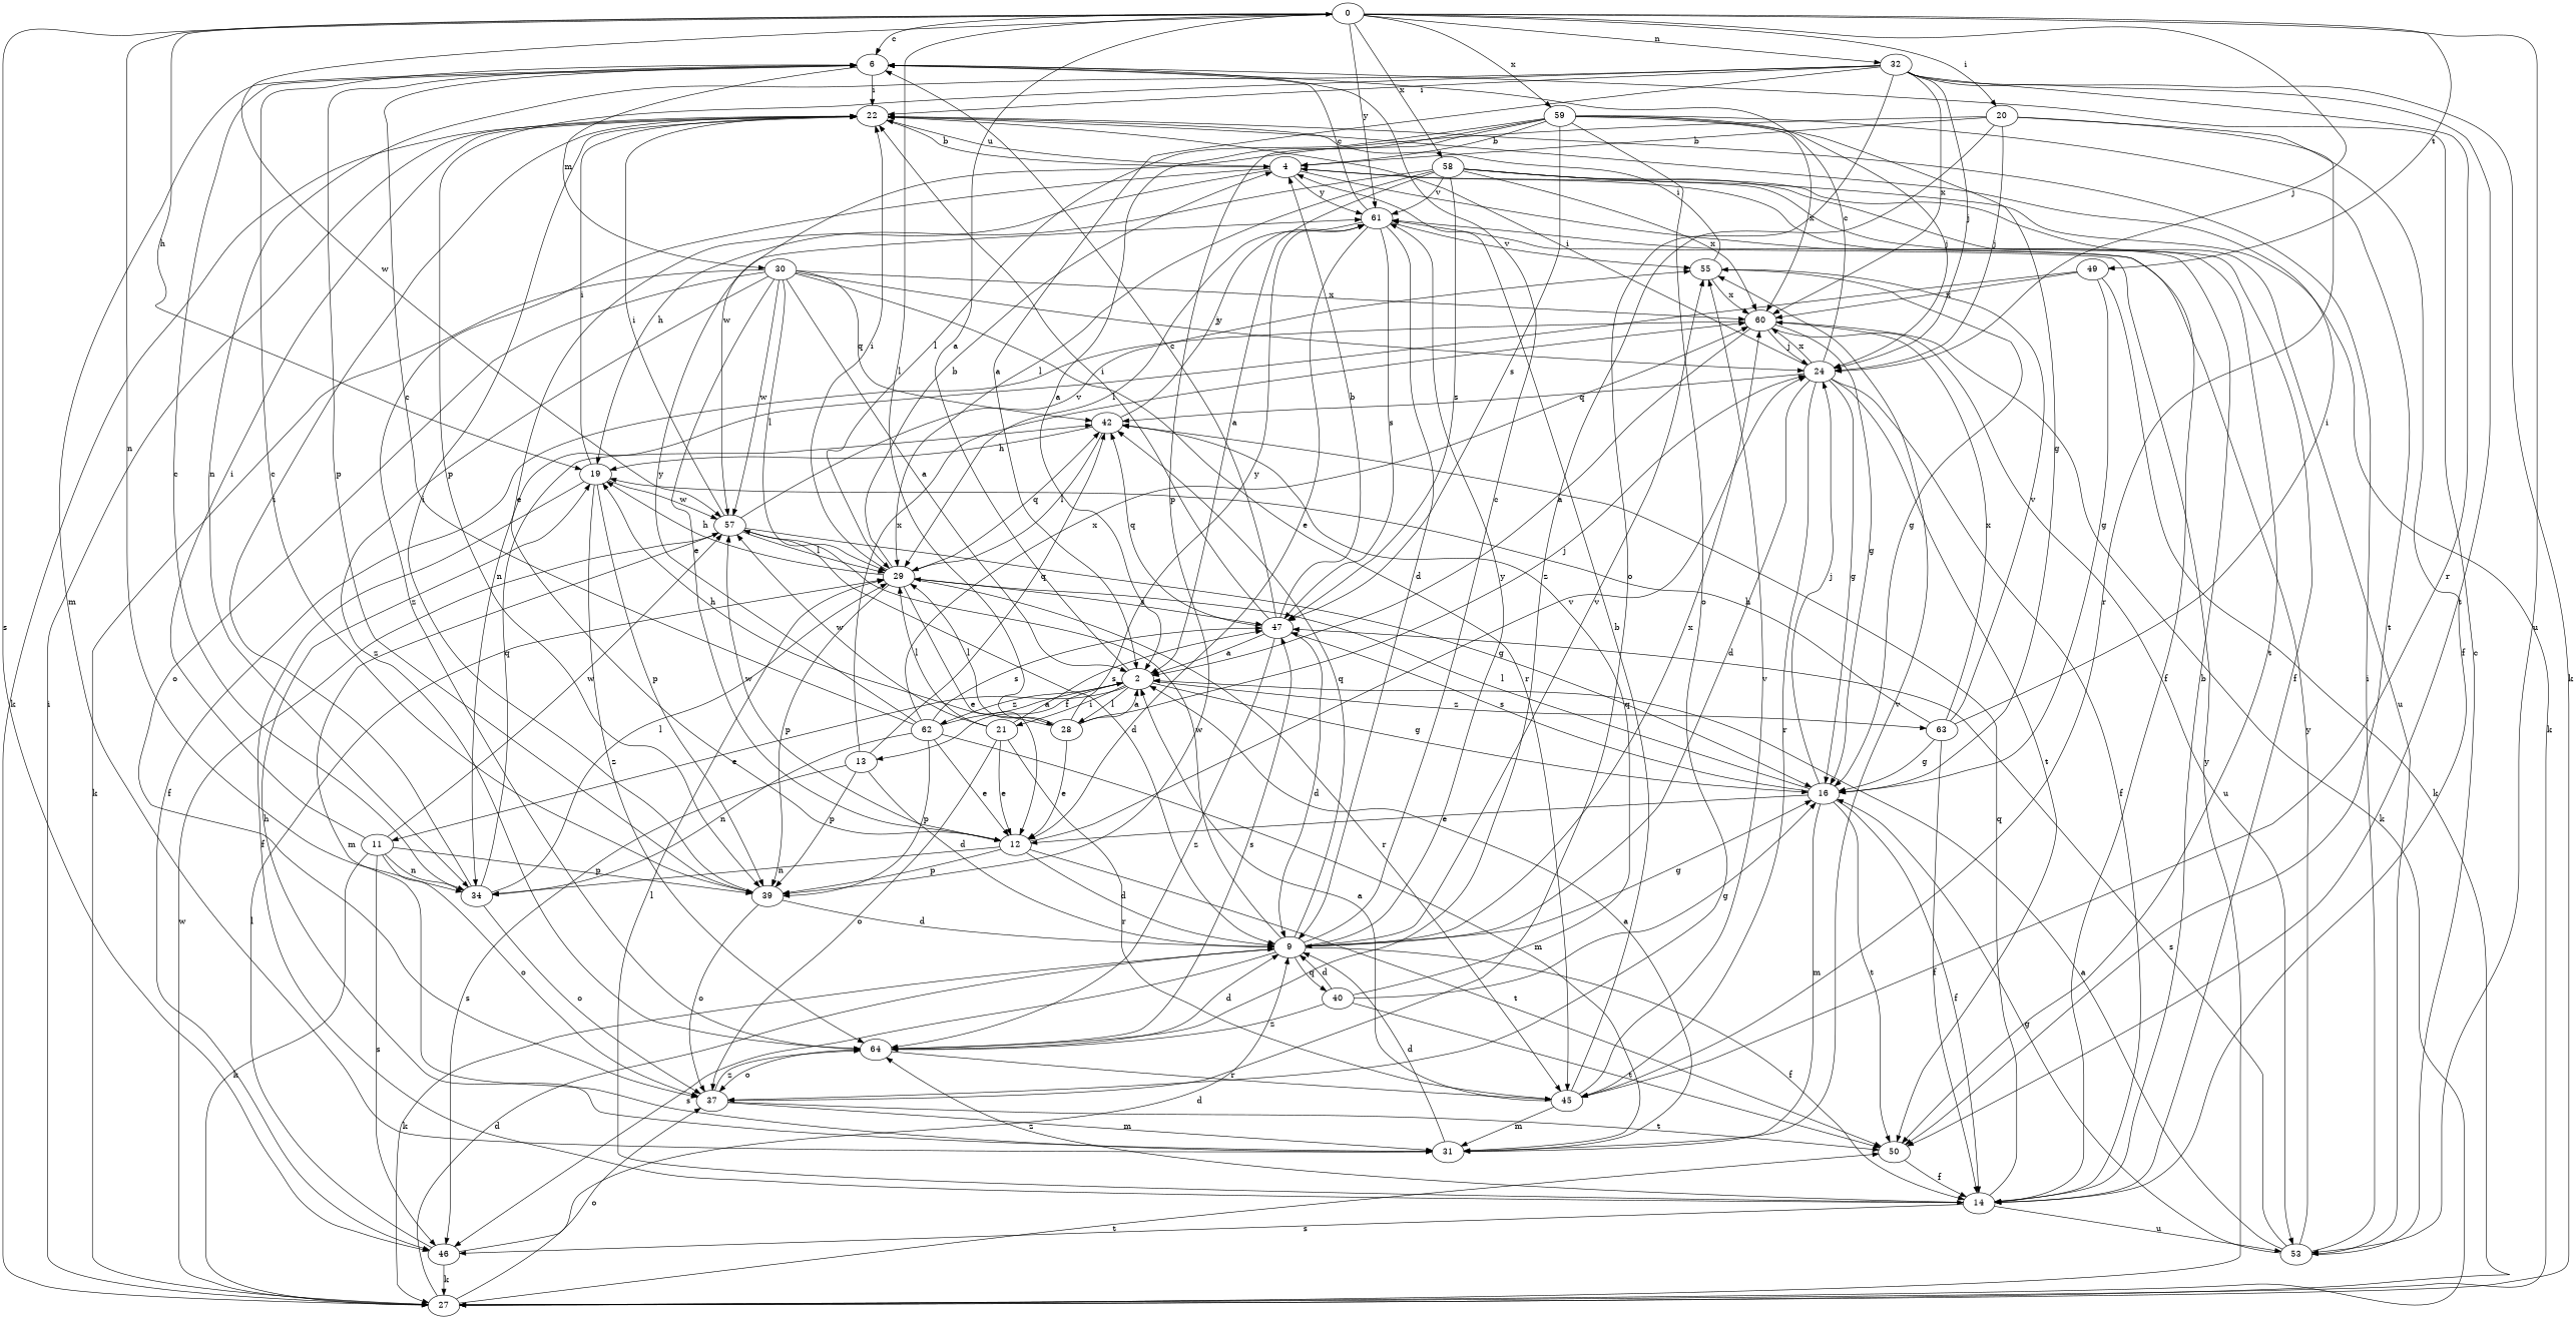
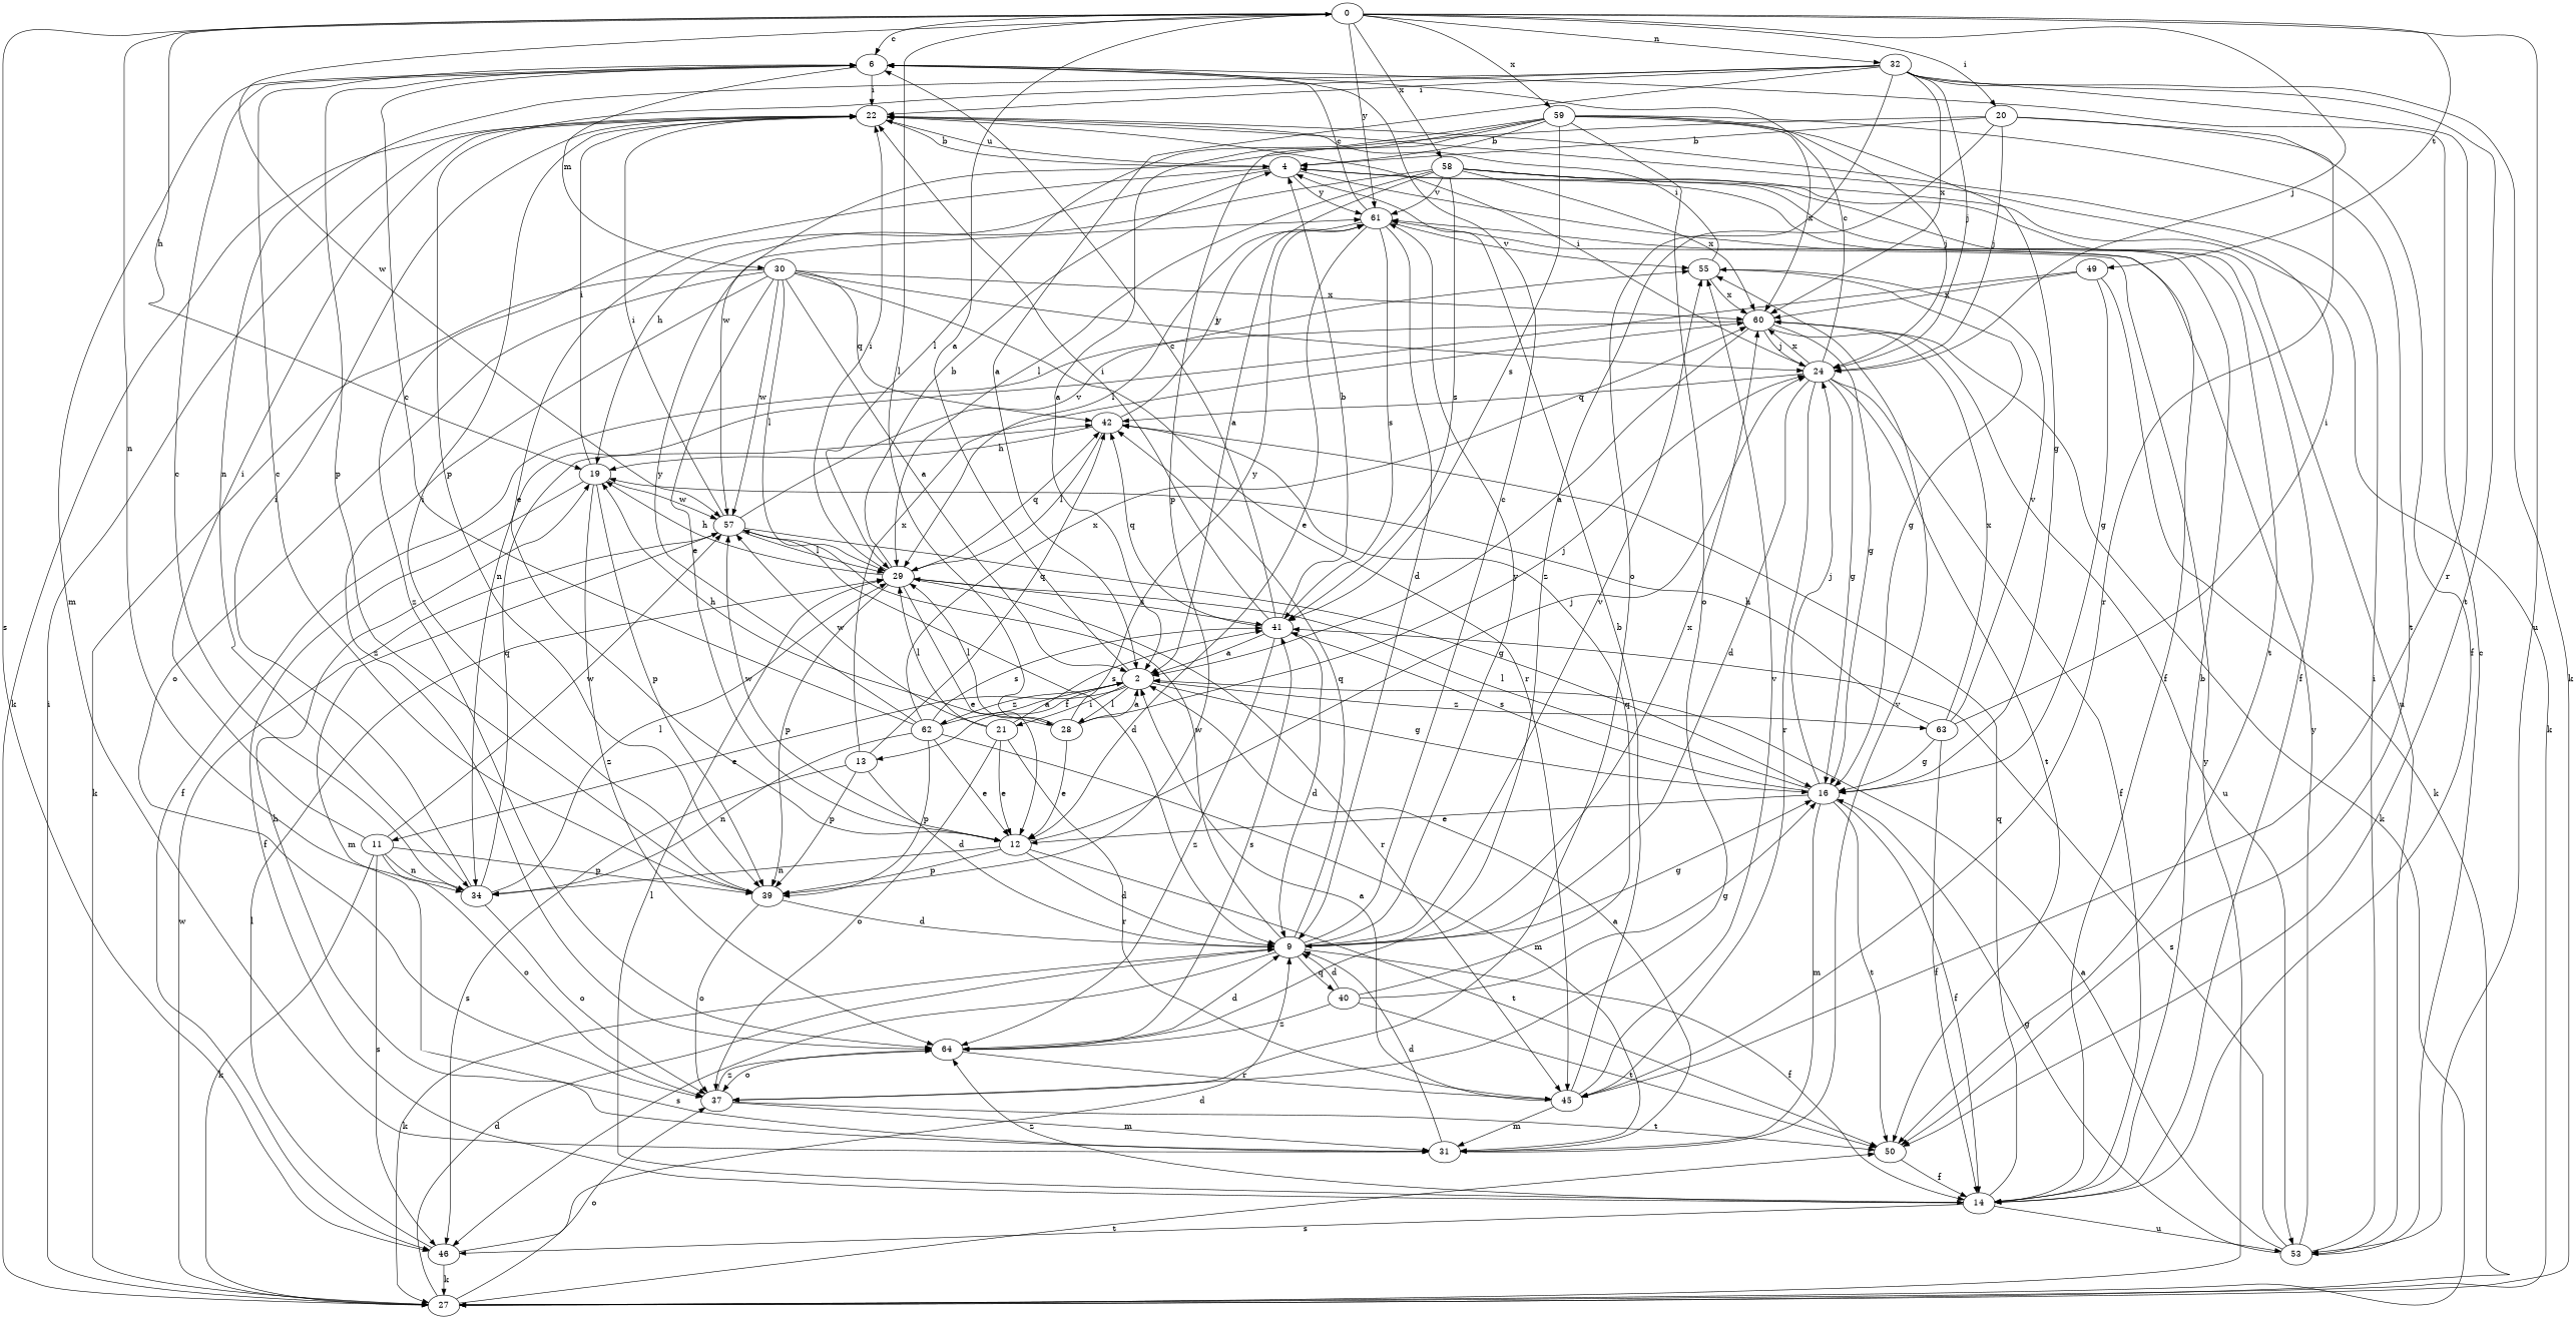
  strict digraph {
    0
    6
    19
    20
    24
    28
    32
    34
    46
    49
    53
    57
    58
    59
    61
    22
    30
    31
    39
    14
    64
    4
    45
    16
    50
    9
    42
    60
    2
    12
    29
    27
    37
-   47
+   47 [label=41]
    55
    11
    13
    21
    62
    63
    40
    0 -> 6 [label=c]
    0 -> 19 [label=h]
    0 -> 20 [label=i]
    0 -> 24 [label=j]
    0 -> 28 [label=l]
    0 -> 32 [label=n]
    0 -> 34 [label=n]
    0 -> 46 [label=s]
    0 -> 49 [label=t]
    0 -> 53 [label=u]
    0 -> 57 [label=w]
    0 -> 58 [label=x]
    0 -> 59 [label=x]
    0 -> 61 [label=y]
    6 -> 22 [label=i]
    6 -> 30 [label=m]
    6 -> 31 [label=m]
    6 -> 39 [label=p]
    19 -> 57 [label=w]
    19 -> 22 [label=i]
    19 -> 39 [label=p]
    19 -> 14 [label=f]
    19 -> 64 [label=z]
    20 -> 24 [label=j]
    20 -> 57 [label=w]
    20 -> 14 [label=f]
    20 -> 64 [label=z]
    20 -> 4 [label=b]
    20 -> 45 [label=r]
    24 -> 6 [label=c]
    24 -> 22 [label=i]
    24 -> 14 [label=f]
    24 -> 45 [label=r]
    24 -> 16 [label=g]
    24 -> 50 [label=t]
    24 -> 9 [label=d]
    24 -> 42 [label=q]
    24 -> 60 [label=x]
    28 -> 19 [label=h]
    28 -> 24 [label=j]
    28 -> 61 [label=y]
    28 -> 2 [label=a]
    28 -> 12 [label=e]
    28 -> 29 [label=l]
    32 -> 24 [label=j]
    32 -> 34 [label=n]
    32 -> 22 [label=i]
    32 -> 39 [label=p]
    32 -> 45 [label=r]
    32 -> 50 [label=t]
    32 -> 60 [label=x]
    32 -> 2 [label=a]
    32 -> 27 [label=k]
    32 -> 37 [label=o]
    34 -> 6 [label=c]
    34 -> 22 [label=i]
    34 -> 42 [label=q]
    34 -> 29 [label=l]
    34 -> 37 [label=o]
    46 -> 9 [label=d]
    46 -> 29 [label=l]
    46 -> 27 [label=k]
    49 -> 34 [label=n]
    49 -> 16 [label=g]
    49 -> 60 [label=x]
    49 -> 27 [label=k]
    53 -> 6 [label=c]
    53 -> 61 [label=y]
    53 -> 22 [label=i]
    53 -> 16 [label=g]
    53 -> 2 [label=a]
    53 -> 47 [label=s]
    57 -> 22 [label=i]
    57 -> 31 [label=m]
    57 -> 16 [label=g]
    57 -> 9 [label=d]
    57 -> 29 [label=l]
    57 -> 55 [label=v]
    58 -> 19 [label=h]
    58 -> 53 [label=u]
    58 -> 61 [label=v]
    58 -> 14 [label=f]
    58 -> 60 [label=x]
    58 -> 2 [label=a]
    58 -> 29 [label=l]
    58 -> 27 [label=k]
    58 -> 47 [label=s]
    59 -> 24 [label=j]
    59 -> 39 [label=p]
    59 -> 4 [label=b]
    59 -> 16 [label=g]
    59 -> 50 [label=t]
    59 -> 60 [label=x]
    59 -> 2 [label=a]
    59 -> 29 [label=l]
    59 -> 37 [label=o]
    59 -> 47 [label=s]
    61 -> 6 [label=c]
    61 -> 9 [label=d]
    61 -> 12 [label=e]
    61 -> 29 [label=l]
    61 -> 47 [label=s]
    61 -> 55 [label=v]
    22 -> 4 [label=b]
    22 -> 27 [label=k]
    30 -> 24 [label=j]
    30 -> 57 [label=w]
    30 -> 64 [label=z]
    30 -> 45 [label=r]
    30 -> 42 [label=q]
    30 -> 60 [label=x]
    30 -> 2 [label=a]
    30 -> 12 [label=e]
    30 -> 29 [label=l]
    30 -> 27 [label=k]
    30 -> 37 [label=o]
    31 -> 19 [label=h]
    31 -> 9 [label=d]
    31 -> 2 [label=a]
    31 -> 55 [label=v]
    39 -> 6 [label=c]
    39 -> 22 [label=i]
    39 -> 9 [label=d]
    39 -> 37 [label=o]
    14 -> 46 [label=s]
    14 -> 53 [label=u]
    14 -> 64 [label=z]
    14 -> 4 [label=b]
    14 -> 42 [label=q]
    14 -> 29 [label=l]
    64 -> 45 [label=r]
    64 -> 9 [label=d]
    64 -> 37 [label=o]
    64 -> 47 [label=s]
    4 -> 61 [label=y]
    4 -> 22 [label=u]
    4 -> 14 [label=f]
    4 -> 64 [label=z]
    4 -> 50 [label=t]
    4 -> 12 [label=e]
    45 -> 31 [label=m]
    45 -> 4 [label=b]
    45 -> 2 [label=a]
    45 -> 55 [label=v]
    16 -> 24 [label=j]
    16 -> 31 [label=m]
    16 -> 14 [label=f]
    16 -> 50 [label=t]
    16 -> 12 [label=e]
    16 -> 29 [label=l]
    16 -> 47 [label=s]
    50 -> 14 [label=f]
    9 -> 6 [label=c]
    9 -> 46 [label=s]
    9 -> 57 [label=w]
    9 -> 61 [label=y]
    9 -> 14 [label=f]
    9 -> 16 [label=g]
    9 -> 42 [label=q]
    9 -> 60 [label=x]
    9 -> 27 [label=k]
    9 -> 55 [label=v]
    9 -> 40 [label=q]
    42 -> 19 [label=h]
    42 -> 61 [label=y]
    42 -> 29 [label=l]
    60 -> 24 [label=j]
    60 -> 46 [label=f]
    60 -> 53 [label=u]
    60 -> 16 [label=g]
    60 -> 2 [label=a]
    60 -> 27 [label=k]
    2 -> 0 [label=a]
    2 -> 28 [label=l]
    2 -> 16 [label=g]
    2 -> 11 [label=e]
    2 -> 13 [label=f]
    2 -> 21 [label=i]
    2 -> 62 [label=z]
    2 -> 63 [label=z]
-   12 -> 24 [label=v]
+   12 -> 24 [label=j]
    12 -> 34 [label=n]
    12 -> 57 [label=w]
    12 -> 39 [label=p]
    12 -> 50 [label=t]
    12 -> 9 [label=d]
    29 -> 19 [label=h]
    29 -> 22 [label=i]
    29 -> 39 [label=p]
    29 -> 4 [label=b]
    29 -> 45 [label=r]
    29 -> 42 [label=q]
    29 -> 12 [label=e]
    29 -> 47 [label=s]
    27 -> 57 [label=w]
    27 -> 61 [label=y]
    27 -> 22 [label=i]
    27 -> 50 [label=t]
    27 -> 9 [label=d]
    27 -> 37 [label=o]
    37 -> 31 [label=m]
    37 -> 64 [label=z]
    37 -> 50 [label=t]
    47 -> 6 [label=c]
    47 -> 22 [label=i]
    47 -> 64 [label=z]
    47 -> 4 [label=b]
    47 -> 9 [label=d]
    47 -> 42 [label=q]
    47 -> 2 [label=a]
    55 -> 22 [label=i]
    55 -> 16 [label=g]
    55 -> 60 [label=x]
    11 -> 34 [label=n]
    11 -> 46 [label=s]
    11 -> 57 [label=w]
    11 -> 22 [label=i]
    11 -> 39 [label=p]
    11 -> 27 [label=k]
    11 -> 37 [label=o]
    13 -> 46 [label=s]
    13 -> 39 [label=p]
    13 -> 9 [label=d]
    13 -> 42 [label=q]
    13 -> 60 [label=x]
    21 -> 57 [label=w]
    21 -> 45 [label=r]
    21 -> 12 [label=e]
    21 -> 29 [label=l]
    21 -> 37 [label=o]
    21 -> 47 [label=s]
    62 -> 6 [label=c]
    62 -> 34 [label=n]
    62 -> 61 [label=y]
    62 -> 31 [label=m]
    62 -> 39 [label=p]
    62 -> 60 [label=x]
    62 -> 2 [label=a]
    62 -> 12 [label=e]
    62 -> 47 [label=s]
    63 -> 19 [label=h]
    63 -> 22 [label=i]
    63 -> 14 [label=f]
    63 -> 16 [label=g]
    63 -> 60 [label=x]
    63 -> 55 [label=v]
    40 -> 64 [label=z]
    40 -> 16 [label=g]
    40 -> 50 [label=t]
    40 -> 9 [label=d]
    40 -> 42 [label=q]
  }
